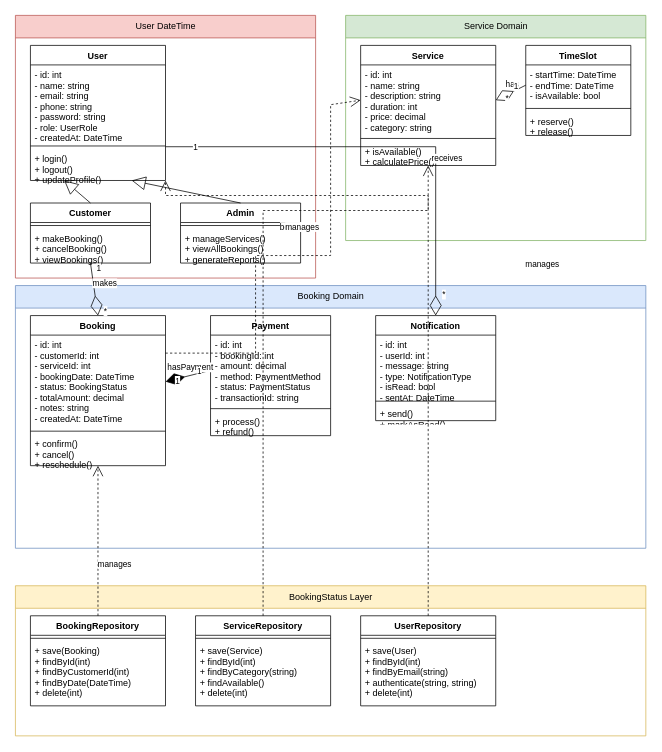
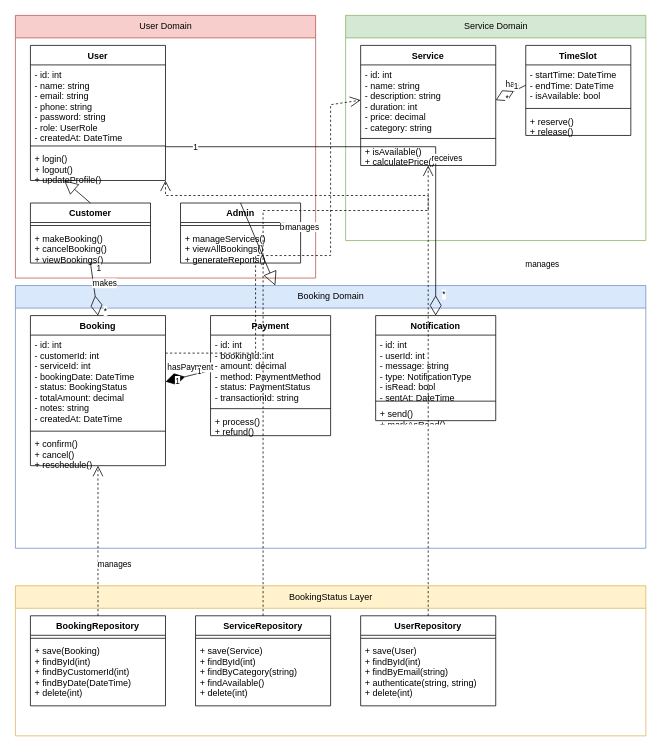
  <mxCell id="0" />
  <mxCell id="1" parent="0" />
- <mxCell id="2" value="User DateTime" style="swimlane;fontStyle=0;childLayout=stackLayout;horizontal=1;startSize=30;horizontalStack=0;resizeParent=1;resizeParentMax=0;resizeLast=0;collapsible=1;marginBottom=0;html=1;fillColor=#f8cecc;strokeColor=#b85450;" parent="1" vertex="1"><mxGeometry x="20" y="20" width="400" height="350" as="geometry"><mxRectangle x="40" y="40" width="120" height="30" as="alternateBounds" /></mxGeometry></mxCell>
+ <mxCell id="2" value="User Domain" style="swimlane;fontStyle=0;childLayout=stackLayout;horizontal=1;startSize=30;horizontalStack=0;resizeParent=1;resizeParentMax=0;resizeLast=0;collapsible=1;marginBottom=0;html=1;fillColor=#f8cecc;strokeColor=#b85450;" parent="1" vertex="1"><mxGeometry x="20" y="20" width="400" height="350" as="geometry"><mxRectangle x="40" y="40" width="120" height="30" as="alternateBounds" /></mxGeometry></mxCell>
  <mxCell id="3" value="User" style="swimlane;fontStyle=1;align=center;verticalAlign=top;childLayout=stackLayout;horizontal=1;startSize=26;horizontalStack=0;resizeParent=1;resizeParentMax=0;resizeLast=0;collapsible=1;marginBottom=0;" parent="1" vertex="1"><mxGeometry x="40" y="60" width="180" height="180" as="geometry" /></mxCell>
  <mxCell id="4" value="- id: int&#10;- name: string&#10;- email: string&#10;- phone: string&#10;- password: string&#10;- role: UserRole&#10;- createdAt: DateTime" style="text;strokeColor=none;fillColor=none;align=left;verticalAlign=top;spacingLeft=4;spacingRight=4;overflow=hidden;rotatable=0;points=[[0,0.5],[1,0.5]];portConstraint=eastwest;" parent="3" vertex="1"><mxGeometry y="26" width="180" height="104" as="geometry" /></mxCell>
  <mxCell id="5" value="" style="line;strokeWidth=1;fillColor=none;align=left;verticalAlign=middle;spacingTop=-1;spacingLeft=3;spacingRight=3;rotatable=0;labelPosition=right;points=[];portConstraint=eastwest;strokeColor=inherit;" parent="3" vertex="1"><mxGeometry y="130" width="180" height="8" as="geometry" /></mxCell>
  <mxCell id="6" value="+ login()&#10;+ logout()&#10;+ updateProfile()" style="text;strokeColor=none;fillColor=none;align=left;verticalAlign=top;spacingLeft=4;spacingRight=4;overflow=hidden;rotatable=0;points=[[0,0.5],[1,0.5]];portConstraint=eastwest;" parent="3" vertex="1"><mxGeometry y="138" width="180" height="42" as="geometry" /></mxCell>
  <mxCell id="7" value="Customer" style="swimlane;fontStyle=1;align=center;verticalAlign=top;childLayout=stackLayout;horizontal=1;startSize=26;horizontalStack=0;resizeParent=1;resizeParentMax=0;resizeLast=0;collapsible=1;marginBottom=0;" parent="1" vertex="1"><mxGeometry x="40" y="270" width="160" height="80" as="geometry" /></mxCell>
  <mxCell id="8" value="" style="line;strokeWidth=1;fillColor=none;align=left;verticalAlign=middle;spacingTop=-1;spacingLeft=3;spacingRight=3;rotatable=0;labelPosition=right;points=[];portConstraint=eastwest;strokeColor=inherit;" parent="7" vertex="1"><mxGeometry y="26" width="160" height="8" as="geometry" /></mxCell>
  <mxCell id="9" value="+ makeBooking()&#10;+ cancelBooking()&#10;+ viewBookings()" style="text;strokeColor=none;fillColor=none;align=left;verticalAlign=top;spacingLeft=4;spacingRight=4;overflow=hidden;rotatable=0;points=[[0,0.5],[1,0.5]];portConstraint=eastwest;" parent="7" vertex="1"><mxGeometry y="34" width="160" height="46" as="geometry" /></mxCell>
  <mxCell id="10" value="Admin" style="swimlane;fontStyle=1;align=center;verticalAlign=top;childLayout=stackLayout;horizontal=1;startSize=26;horizontalStack=0;resizeParent=1;resizeParentMax=0;resizeLast=0;collapsible=1;marginBottom=0;" parent="1" vertex="1"><mxGeometry x="240" y="270" width="160" height="80" as="geometry" /></mxCell>
  <mxCell id="11" value="" style="line;strokeWidth=1;fillColor=none;align=left;verticalAlign=middle;spacingTop=-1;spacingLeft=3;spacingRight=3;rotatable=0;labelPosition=right;points=[];portConstraint=eastwest;strokeColor=inherit;" parent="10" vertex="1"><mxGeometry y="26" width="160" height="8" as="geometry" /></mxCell>
  <mxCell id="12" value="+ manageServices()&#10;+ viewAllBookings()&#10;+ generateReports()" style="text;strokeColor=none;fillColor=none;align=left;verticalAlign=top;spacingLeft=4;spacingRight=4;overflow=hidden;rotatable=0;points=[[0,0.5],[1,0.5]];portConstraint=eastwest;" parent="10" vertex="1"><mxGeometry y="34" width="160" height="46" as="geometry" /></mxCell>
  <mxCell id="13" value="Service Domain" style="swimlane;fontStyle=0;childLayout=stackLayout;horizontal=1;startSize=30;horizontalStack=0;resizeParent=1;resizeParentMax=0;resizeLast=0;collapsible=1;marginBottom=0;html=1;fillColor=#d5e8d4;strokeColor=#82b366;" parent="1" vertex="1"><mxGeometry x="460" y="20" width="400" height="300" as="geometry"><mxRectangle x="480" y="40" width="120" height="30" as="alternateBounds" /></mxGeometry></mxCell>
  <mxCell id="14" value="Service" style="swimlane;fontStyle=1;align=center;verticalAlign=top;childLayout=stackLayout;horizontal=1;startSize=26;horizontalStack=0;resizeParent=1;resizeParentMax=0;resizeLast=0;collapsible=1;marginBottom=0;" parent="1" vertex="1"><mxGeometry x="480" y="60" width="180" height="160" as="geometry" /></mxCell>
  <mxCell id="15" value="- id: int&#10;- name: string&#10;- description: string&#10;- duration: int&#10;- price: decimal&#10;- category: string" style="text;strokeColor=none;fillColor=none;align=left;verticalAlign=top;spacingLeft=4;spacingRight=4;overflow=hidden;rotatable=0;points=[[0,0.5],[1,0.5]];portConstraint=eastwest;" parent="14" vertex="1"><mxGeometry y="26" width="180" height="94" as="geometry" /></mxCell>
  <mxCell id="16" value="" style="line;strokeWidth=1;fillColor=none;align=left;verticalAlign=middle;spacingTop=-1;spacingLeft=3;spacingRight=3;rotatable=0;labelPosition=right;points=[];portConstraint=eastwest;strokeColor=inherit;" parent="14" vertex="1"><mxGeometry y="120" width="180" height="8" as="geometry" /></mxCell>
  <mxCell id="17" value="+ isAvailable()&#10;+ calculatePrice()" style="text;strokeColor=none;fillColor=none;align=left;verticalAlign=top;spacingLeft=4;spacingRight=4;overflow=hidden;rotatable=0;points=[[0,0.5],[1,0.5]];portConstraint=eastwest;" parent="14" vertex="1"><mxGeometry y="128" width="180" height="32" as="geometry" /></mxCell>
  <mxCell id="18" value="TimeSlot" style="swimlane;fontStyle=1;align=center;verticalAlign=top;childLayout=stackLayout;horizontal=1;startSize=26;horizontalStack=0;resizeParent=1;resizeParentMax=0;resizeLast=0;collapsible=1;marginBottom=0;" parent="1" vertex="1"><mxGeometry x="700" y="60" width="140" height="120" as="geometry" /></mxCell>
  <mxCell id="19" value="- startTime: DateTime&#10;- endTime: DateTime&#10;- isAvailable: bool" style="text;strokeColor=none;fillColor=none;align=left;verticalAlign=top;spacingLeft=4;spacingRight=4;overflow=hidden;rotatable=0;points=[[0,0.5],[1,0.5]];portConstraint=eastwest;" parent="18" vertex="1"><mxGeometry y="26" width="140" height="54" as="geometry" /></mxCell>
  <mxCell id="20" value="" style="line;strokeWidth=1;fillColor=none;align=left;verticalAlign=middle;spacingTop=-1;spacingLeft=3;spacingRight=3;rotatable=0;labelPosition=right;points=[];portConstraint=eastwest;strokeColor=inherit;" parent="18" vertex="1"><mxGeometry y="80" width="140" height="8" as="geometry" /></mxCell>
  <mxCell id="21" value="+ reserve()&#10;+ release()" style="text;strokeColor=none;fillColor=none;align=left;verticalAlign=top;spacingLeft=4;spacingRight=4;overflow=hidden;rotatable=0;points=[[0,0.5],[1,0.5]];portConstraint=eastwest;" parent="18" vertex="1"><mxGeometry y="88" width="140" height="32" as="geometry" /></mxCell>
  <mxCell id="22" value="Booking Domain" style="swimlane;fontStyle=0;childLayout=stackLayout;horizontal=1;startSize=30;horizontalStack=0;resizeParent=1;resizeParentMax=0;resizeLast=0;collapsible=1;marginBottom=0;html=1;fillColor=#dae8fc;strokeColor=#6c8ebf;" parent="1" vertex="1"><mxGeometry x="20" y="380" width="840" height="350" as="geometry"><mxRectangle x="40" y="400" width="120" height="30" as="alternateBounds" /></mxGeometry></mxCell>
  <mxCell id="23" value="Booking" style="swimlane;fontStyle=1;align=center;verticalAlign=top;childLayout=stackLayout;horizontal=1;startSize=26;horizontalStack=0;resizeParent=1;resizeParentMax=0;resizeLast=0;collapsible=1;marginBottom=0;" parent="1" vertex="1"><mxGeometry x="40" y="420" width="180" height="200" as="geometry" /></mxCell>
  <mxCell id="24" value="- id: int&#10;- customerId: int&#10;- serviceId: int&#10;- bookingDate: DateTime&#10;- status: BookingStatus&#10;- totalAmount: decimal&#10;- notes: string&#10;- createdAt: DateTime" style="text;strokeColor=none;fillColor=none;align=left;verticalAlign=top;spacingLeft=4;spacingRight=4;overflow=hidden;rotatable=0;points=[[0,0.5],[1,0.5]];portConstraint=eastwest;" parent="23" vertex="1"><mxGeometry y="26" width="180" height="124" as="geometry" /></mxCell>
  <mxCell id="25" value="" style="line;strokeWidth=1;fillColor=none;align=left;verticalAlign=middle;spacingTop=-1;spacingLeft=3;spacingRight=3;rotatable=0;labelPosition=right;points=[];portConstraint=eastwest;strokeColor=inherit;" parent="23" vertex="1"><mxGeometry y="150" width="180" height="8" as="geometry" /></mxCell>
  <mxCell id="26" value="+ confirm()&#10;+ cancel()&#10;+ reschedule()" style="text;strokeColor=none;fillColor=none;align=left;verticalAlign=top;spacingLeft=4;spacingRight=4;overflow=hidden;rotatable=0;points=[[0,0.5],[1,0.5]];portConstraint=eastwest;" parent="23" vertex="1"><mxGeometry y="158" width="180" height="42" as="geometry" /></mxCell>
  <mxCell id="27" value="Payment" style="swimlane;fontStyle=1;align=center;verticalAlign=top;childLayout=stackLayout;horizontal=1;startSize=26;horizontalStack=0;resizeParent=1;resizeParentMax=0;resizeLast=0;collapsible=1;marginBottom=0;" parent="1" vertex="1"><mxGeometry x="280" y="420" width="160" height="160" as="geometry" /></mxCell>
  <mxCell id="28" value="- id: int&#10;- bookingId: int&#10;- amount: decimal&#10;- method: PaymentMethod&#10;- status: PaymentStatus&#10;- transactionId: string" style="text;strokeColor=none;fillColor=none;align=left;verticalAlign=top;spacingLeft=4;spacingRight=4;overflow=hidden;rotatable=0;points=[[0,0.5],[1,0.5]];portConstraint=eastwest;" parent="27" vertex="1"><mxGeometry y="26" width="160" height="94" as="geometry" /></mxCell>
  <mxCell id="29" value="" style="line;strokeWidth=1;fillColor=none;align=left;verticalAlign=middle;spacingTop=-1;spacingLeft=3;spacingRight=3;rotatable=0;labelPosition=right;points=[];portConstraint=eastwest;strokeColor=inherit;" parent="27" vertex="1"><mxGeometry y="120" width="160" height="8" as="geometry" /></mxCell>
  <mxCell id="30" value="+ process()&#10;+ refund()" style="text;strokeColor=none;fillColor=none;align=left;verticalAlign=top;spacingLeft=4;spacingRight=4;overflow=hidden;rotatable=0;points=[[0,0.5],[1,0.5]];portConstraint=eastwest;" parent="27" vertex="1"><mxGeometry y="128" width="160" height="32" as="geometry" /></mxCell>
  <mxCell id="31" value="Notification" style="swimlane;fontStyle=1;align=center;verticalAlign=top;childLayout=stackLayout;horizontal=1;startSize=26;horizontalStack=0;resizeParent=1;resizeParentMax=0;resizeLast=0;collapsible=1;marginBottom=0;" parent="1" vertex="1"><mxGeometry x="500" y="420" width="160" height="140" as="geometry" /></mxCell>
  <mxCell id="32" value="- id: int&#10;- userId: int&#10;- message: string&#10;- type: NotificationType&#10;- isRead: bool&#10;- sentAt: DateTime" style="text;strokeColor=none;fillColor=none;align=left;verticalAlign=top;spacingLeft=4;spacingRight=4;overflow=hidden;rotatable=0;points=[[0,0.5],[1,0.5]];portConstraint=eastwest;" parent="31" vertex="1"><mxGeometry y="26" width="160" height="84" as="geometry" /></mxCell>
  <mxCell id="33" value="" style="line;strokeWidth=1;fillColor=none;align=left;verticalAlign=middle;spacingTop=-1;spacingLeft=3;spacingRight=3;rotatable=0;labelPosition=right;points=[];portConstraint=eastwest;strokeColor=inherit;" parent="31" vertex="1"><mxGeometry y="110" width="160" height="8" as="geometry" /></mxCell>
  <mxCell id="34" value="+ send()&#10;+ markAsRead()" style="text;strokeColor=none;fillColor=none;align=left;verticalAlign=top;spacingLeft=4;spacingRight=4;overflow=hidden;rotatable=0;points=[[0,0.5],[1,0.5]];portConstraint=eastwest;" parent="31" vertex="1"><mxGeometry y="118" width="160" height="22" as="geometry" /></mxCell>
  <mxCell id="35" value="BookingStatus Layer" style="swimlane;fontStyle=0;childLayout=stackLayout;horizontal=1;startSize=30;horizontalStack=0;resizeParent=1;resizeParentMax=0;resizeLast=0;collapsible=1;marginBottom=0;html=1;fillColor=#fff2cc;strokeColor=#d6b656;" parent="1" vertex="1"><mxGeometry x="20" y="780" width="840" height="200" as="geometry"><mxRectangle x="40" y="800" width="140" height="30" as="alternateBounds" /></mxGeometry></mxCell>
  <mxCell id="36" value="BookingRepository" style="swimlane;fontStyle=1;align=center;verticalAlign=top;childLayout=stackLayout;horizontal=1;startSize=26;horizontalStack=0;resizeParent=1;resizeParentMax=0;resizeLast=0;collapsible=1;marginBottom=0;" parent="1" vertex="1"><mxGeometry x="40" y="820" width="180" height="120" as="geometry" /></mxCell>
  <mxCell id="37" value="" style="line;strokeWidth=1;fillColor=none;align=left;verticalAlign=middle;spacingTop=-1;spacingLeft=3;spacingRight=3;rotatable=0;labelPosition=right;points=[];portConstraint=eastwest;strokeColor=inherit;" parent="36" vertex="1"><mxGeometry y="26" width="180" height="8" as="geometry" /></mxCell>
  <mxCell id="38" value="+ save(Booking)&#10;+ findById(int)&#10;+ findByCustomerId(int)&#10;+ findByDate(DateTime)&#10;+ delete(int)" style="text;strokeColor=none;fillColor=none;align=left;verticalAlign=top;spacingLeft=4;spacingRight=4;overflow=hidden;rotatable=0;points=[[0,0.5],[1,0.5]];portConstraint=eastwest;" parent="36" vertex="1"><mxGeometry y="34" width="180" height="86" as="geometry" /></mxCell>
  <mxCell id="39" value="ServiceRepository" style="swimlane;fontStyle=1;align=center;verticalAlign=top;childLayout=stackLayout;horizontal=1;startSize=26;horizontalStack=0;resizeParent=1;resizeParentMax=0;resizeLast=0;collapsible=1;marginBottom=0;" parent="1" vertex="1"><mxGeometry x="260" y="820" width="180" height="120" as="geometry" /></mxCell>
  <mxCell id="40" value="" style="line;strokeWidth=1;fillColor=none;align=left;verticalAlign=middle;spacingTop=-1;spacingLeft=3;spacingRight=3;rotatable=0;labelPosition=right;points=[];portConstraint=eastwest;strokeColor=inherit;" parent="39" vertex="1"><mxGeometry y="26" width="180" height="8" as="geometry" /></mxCell>
  <mxCell id="41" value="+ save(Service)&#10;+ findById(int)&#10;+ findByCategory(string)&#10;+ findAvailable()&#10;+ delete(int)" style="text;strokeColor=none;fillColor=none;align=left;verticalAlign=top;spacingLeft=4;spacingRight=4;overflow=hidden;rotatable=0;points=[[0,0.5],[1,0.5]];portConstraint=eastwest;" parent="39" vertex="1"><mxGeometry y="34" width="180" height="86" as="geometry" /></mxCell>
  <mxCell id="42" value="UserRepository" style="swimlane;fontStyle=1;align=center;verticalAlign=top;childLayout=stackLayout;horizontal=1;startSize=26;horizontalStack=0;resizeParent=1;resizeParentMax=0;resizeLast=0;collapsible=1;marginBottom=0;" parent="1" vertex="1"><mxGeometry x="480" y="820" width="180" height="120" as="geometry" /></mxCell>
  <mxCell id="43" value="" style="line;strokeWidth=1;fillColor=none;align=left;verticalAlign=middle;spacingTop=-1;spacingLeft=3;spacingRight=3;rotatable=0;labelPosition=right;points=[];portConstraint=eastwest;strokeColor=inherit;" parent="42" vertex="1"><mxGeometry y="26" width="180" height="8" as="geometry" /></mxCell>
  <mxCell id="44" value="+ save(User)&#10;+ findById(int)&#10;+ findByEmail(string)&#10;+ authenticate(string, string)&#10;+ delete(int)" style="text;strokeColor=none;fillColor=none;align=left;verticalAlign=top;spacingLeft=4;spacingRight=4;overflow=hidden;rotatable=0;points=[[0,0.5],[1,0.5]];portConstraint=eastwest;" parent="42" vertex="1"><mxGeometry y="34" width="180" height="86" as="geometry" /></mxCell>
  <mxCell id="45" value="" style="endArrow=block;endSize=16;endFill=0;html=1;rounded=0;exitX=0.5;exitY=0;exitDx=0;exitDy=0;entryX=0.25;entryY=1;entryDx=0;entryDy=0;" parent="1" source="7" target="3" edge="1"><mxGeometry width="160" relative="1" as="geometry"><mxPoint x="120" y="260" as="sourcePoint" /><mxPoint x="120" y="240" as="targetPoint" /></mxGeometry></mxCell>
- <mxCell id="46" value="" style="endArrow=block;endSize=16;endFill=0;html=1;rounded=0;exitX=0.5;exitY=0;exitDx=0;exitDy=0;entryX=0.75;entryY=1;entryDx=0;entryDy=0;" parent="1" source="10" target="3" edge="1"><mxGeometry width="160" relative="1" as="geometry"><mxPoint x="320" y="260" as="sourcePoint" /><mxPoint x="180" y="240" as="targetPoint" /></mxGeometry></mxCell>
+ <mxCell id="46" value="" style="endArrow=block;endSize=16;endFill=0;html=1;rounded=0;exitX=0.5;exitY=0;exitDx=0;exitDy=0;" parent="1" source="10" target="22" edge="1"><mxGeometry width="160" relative="1" as="geometry"><mxPoint x="320" y="260" as="sourcePoint" /><mxPoint x="180" y="240" as="targetPoint" /></mxGeometry></mxCell>
  <mxCell id="47" value="" style="endArrow=diamondThin;endFill=0;endSize=24;html=1;rounded=0;exitX=0;exitY=0.5;exitDx=0;exitDy=0;entryX=1;entryY=0.5;entryDx=0;entryDy=0;" parent="1" source="19" target="15" edge="1"><mxGeometry width="160" relative="1" as="geometry"><mxPoint x="680" y="110" as="sourcePoint" /><mxPoint x="660" y="110" as="targetPoint" /></mxGeometry></mxCell>
  <mxCell id="48" value="has" style="edgeLabel;html=1;align=center;verticalAlign=middle;resizable=0;points=[];" parent="47" vertex="1" connectable="0"><mxGeometry x="-0.1" y="-1" relative="1" as="geometry"><mxPoint y="-10" as="offset" /></mxGeometry></mxCell>
  <mxCell id="49" value="1" style="edgeLabel;html=1;align=center;verticalAlign=middle;resizable=0;points=[];" parent="47" vertex="1" connectable="0"><mxGeometry x="-0.8" relative="1" as="geometry"><mxPoint x="-10" as="offset" /></mxGeometry></mxCell>
  <mxCell id="50" value="*" style="edgeLabel;html=1;align=center;verticalAlign=middle;resizable=0;points=[];" parent="47" vertex="1" connectable="0"><mxGeometry x="0.8" relative="1" as="geometry"><mxPoint x="10" as="offset" /></mxGeometry></mxCell>
  <mxCell id="51" value="" style="endArrow=diamondThin;endFill=0;endSize=24;html=1;rounded=0;exitX=0.5;exitY=1;exitDx=0;exitDy=0;entryX=0.5;entryY=0;entryDx=0;entryDy=0;" parent="1" source="7" target="23" edge="1"><mxGeometry width="160" relative="1" as="geometry"><mxPoint x="120" y="360" as="sourcePoint" /><mxPoint x="130" y="410" as="targetPoint" /></mxGeometry></mxCell>
  <mxCell id="52" value="makes" style="edgeLabel;html=1;align=center;verticalAlign=middle;resizable=0;points=[];" parent="51" vertex="1" connectable="0"><mxGeometry x="-0.1" y="-1" relative="1" as="geometry"><mxPoint x="15" y="-5" as="offset" /></mxGeometry></mxCell>
  <mxCell id="53" value="1" style="edgeLabel;html=1;align=center;verticalAlign=middle;resizable=0;points=[];" parent="51" vertex="1" connectable="0"><mxGeometry x="-0.8" relative="1" as="geometry"><mxPoint x="10" as="offset" /></mxGeometry></mxCell>
  <mxCell id="54" value="*" style="edgeLabel;html=1;align=center;verticalAlign=middle;resizable=0;points=[];" parent="51" vertex="1" connectable="0"><mxGeometry x="0.8" relative="1" as="geometry"><mxPoint x="10" as="offset" /></mxGeometry></mxCell>
  <mxCell id="55" value="" style="endArrow=open;endSize=12;dashed=1;html=1;rounded=0;exitX=1;exitY=0.25;exitDx=0;exitDy=0;entryX=0;entryY=0.5;entryDx=0;entryDy=0;" parent="1" source="23" target="15" edge="1"><mxGeometry width="160" relative="1" as="geometry"><mxPoint x="240" y="470" as="sourcePoint" /><mxPoint x="460" y="130" as="targetPoint" /><Array as="points"><mxPoint x="340" y="470" /><mxPoint x="340" y="340" /><mxPoint x="440" y="340" /><mxPoint x="440" y="139" /></Array></mxGeometry></mxCell>
  <mxCell id="56" value="books" style="edgeLabel;html=1;align=center;verticalAlign=middle;resizable=0;points=[];" parent="55" vertex="1" connectable="0"><mxGeometry x="-0.1" y="-1" relative="1" as="geometry"><mxPoint x="30" y="-40" as="offset" /></mxGeometry></mxCell>
  <mxCell id="57" value="" style="endArrow=diamondThin;endFill=1;endSize=24;html=1;rounded=0;exitX=0;exitY=0.5;exitDx=0;exitDy=0;entryX=1;entryY=0.5;entryDx=0;entryDy=0;" parent="1" source="28" target="24" edge="1"><mxGeometry width="160" relative="1" as="geometry"><mxPoint x="270" y="500" as="sourcePoint" /><mxPoint x="230" y="500" as="targetPoint" /></mxGeometry></mxCell>
  <mxCell id="58" value="hasPayment" style="edgeLabel;html=1;align=center;verticalAlign=middle;resizable=0;points=[];" parent="57" vertex="1" connectable="0"><mxGeometry x="-0.1" y="-1" relative="1" as="geometry"><mxPoint y="-10" as="offset" /></mxGeometry></mxCell>
  <mxCell id="59" value="1" style="edgeLabel;html=1;align=center;verticalAlign=middle;resizable=0;points=[];" parent="57" vertex="1" connectable="0"><mxGeometry x="-0.8" relative="1" as="geometry"><mxPoint x="-10" as="offset" /></mxGeometry></mxCell>
  <mxCell id="60" value="1" style="edgeLabel;html=1;align=center;verticalAlign=middle;resizable=0;points=[];" parent="57" vertex="1" connectable="0"><mxGeometry x="0.8" relative="1" as="geometry"><mxPoint x="10" as="offset" /></mxGeometry></mxCell>
  <mxCell id="61" value="" style="endArrow=diamondThin;endFill=0;endSize=24;html=1;rounded=0;exitX=1;exitY=0.75;exitDx=0;exitDy=0;entryX=0.5;entryY=0;entryDx=0;entryDy=0;" parent="1" source="3" target="31" edge="1"><mxGeometry width="160" relative="1" as="geometry"><mxPoint x="230" y="195" as="sourcePoint" /><mxPoint x="580" y="410" as="targetPoint" /><Array as="points"><mxPoint x="580" y="195" /></Array></mxGeometry></mxCell>
  <mxCell id="62" value="receives" style="edgeLabel;html=1;align=center;verticalAlign=middle;resizable=0;points=[];" parent="61" vertex="1" connectable="0"><mxGeometry x="0.3" y="-1" relative="1" as="geometry"><mxPoint x="15" y="-5" as="offset" /></mxGeometry></mxCell>
  <mxCell id="63" value="1" style="edgeLabel;html=1;align=center;verticalAlign=middle;resizable=0;points=[];" parent="61" vertex="1" connectable="0"><mxGeometry x="-0.9" relative="1" as="geometry"><mxPoint x="10" as="offset" /></mxGeometry></mxCell>
  <mxCell id="64" value="*" style="edgeLabel;html=1;align=center;verticalAlign=middle;resizable=0;points=[];" parent="61" vertex="1" connectable="0"><mxGeometry x="0.9" relative="1" as="geometry"><mxPoint x="10" as="offset" /></mxGeometry></mxCell>
  <mxCell id="65" value="" style="endArrow=open;endSize=12;dashed=1;html=1;rounded=0;exitX=0.5;exitY=0;exitDx=0;exitDy=0;entryX=0.5;entryY=1;entryDx=0;entryDy=0;" parent="1" source="36" target="23" edge="1"><mxGeometry width="160" relative="1" as="geometry"><mxPoint x="130" y="810" as="sourcePoint" /><mxPoint x="130" y="630" as="targetPoint" /></mxGeometry></mxCell>
  <mxCell id="66" value="manages" style="edgeLabel;html=1;align=center;verticalAlign=middle;resizable=0;points=[];" parent="65" vertex="1" connectable="0"><mxGeometry x="-0.1" y="-1" relative="1" as="geometry"><mxPoint x="20" y="20" as="offset" /></mxGeometry></mxCell>
  <mxCell id="67" value="" style="endArrow=open;endSize=12;dashed=1;html=1;rounded=0;exitX=0.5;exitY=0;exitDx=0;exitDy=0;entryX=0.5;entryY=1;entryDx=0;entryDy=0;" parent="1" source="39" target="14" edge="1"><mxGeometry width="160" relative="1" as="geometry"><mxPoint x="350" y="810" as="sourcePoint" /><mxPoint x="570" y="230" as="targetPoint" /><Array as="points"><mxPoint x="350" y="280" /><mxPoint x="570" y="280" /></Array></mxGeometry></mxCell>
  <mxCell id="68" value="manages" style="edgeLabel;html=1;align=center;verticalAlign=middle;resizable=0;points=[];" parent="67" vertex="1" connectable="0"><mxGeometry x="-0.1" y="-1" relative="1" as="geometry"><mxPoint x="50" y="-150" as="offset" /></mxGeometry></mxCell>
  <mxCell id="69" value="" style="endArrow=open;endSize=12;dashed=1;html=1;rounded=0;exitX=0.5;exitY=0;exitDx=0;exitDy=0;entryX=1;entryY=1;entryDx=0;entryDy=0;" parent="1" source="42" target="3" edge="1"><mxGeometry width="160" relative="1" as="geometry"><mxPoint x="570" y="810" as="sourcePoint" /><mxPoint x="220" y="240" as="targetPoint" /><Array as="points"><mxPoint x="570" y="680" /><mxPoint x="570" y="260" /><mxPoint x="220" y="260" /></Array></mxGeometry></mxCell>
  <mxCell id="70" value="manages" style="edgeLabel;html=1;align=center;verticalAlign=middle;resizable=0;points=[];" parent="69" vertex="1" connectable="0"><mxGeometry x="-0.1" y="-1" relative="1" as="geometry"><mxPoint x="150" y="-50" as="offset" /></mxGeometry></mxCell>
